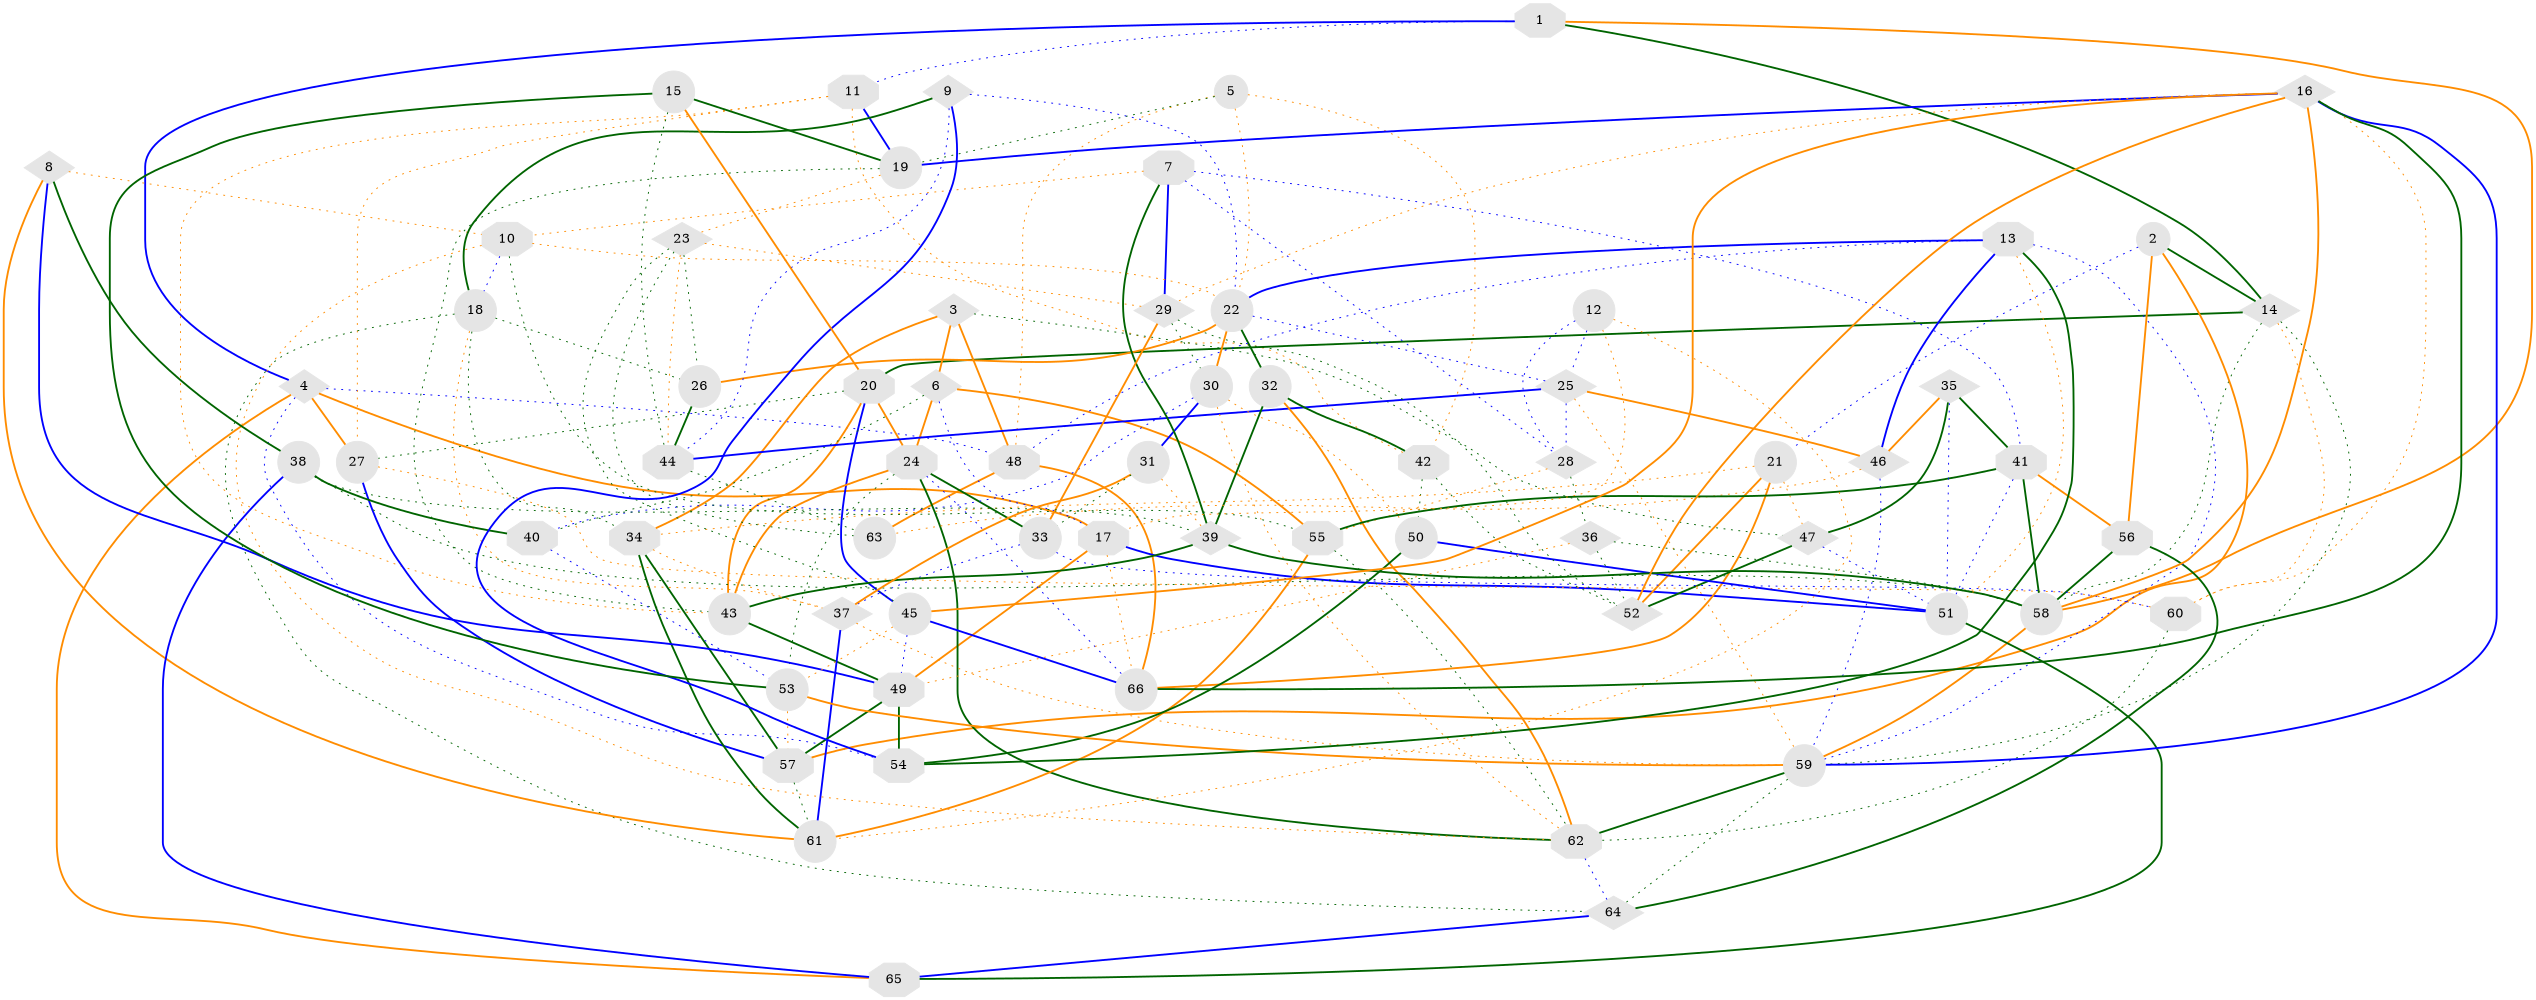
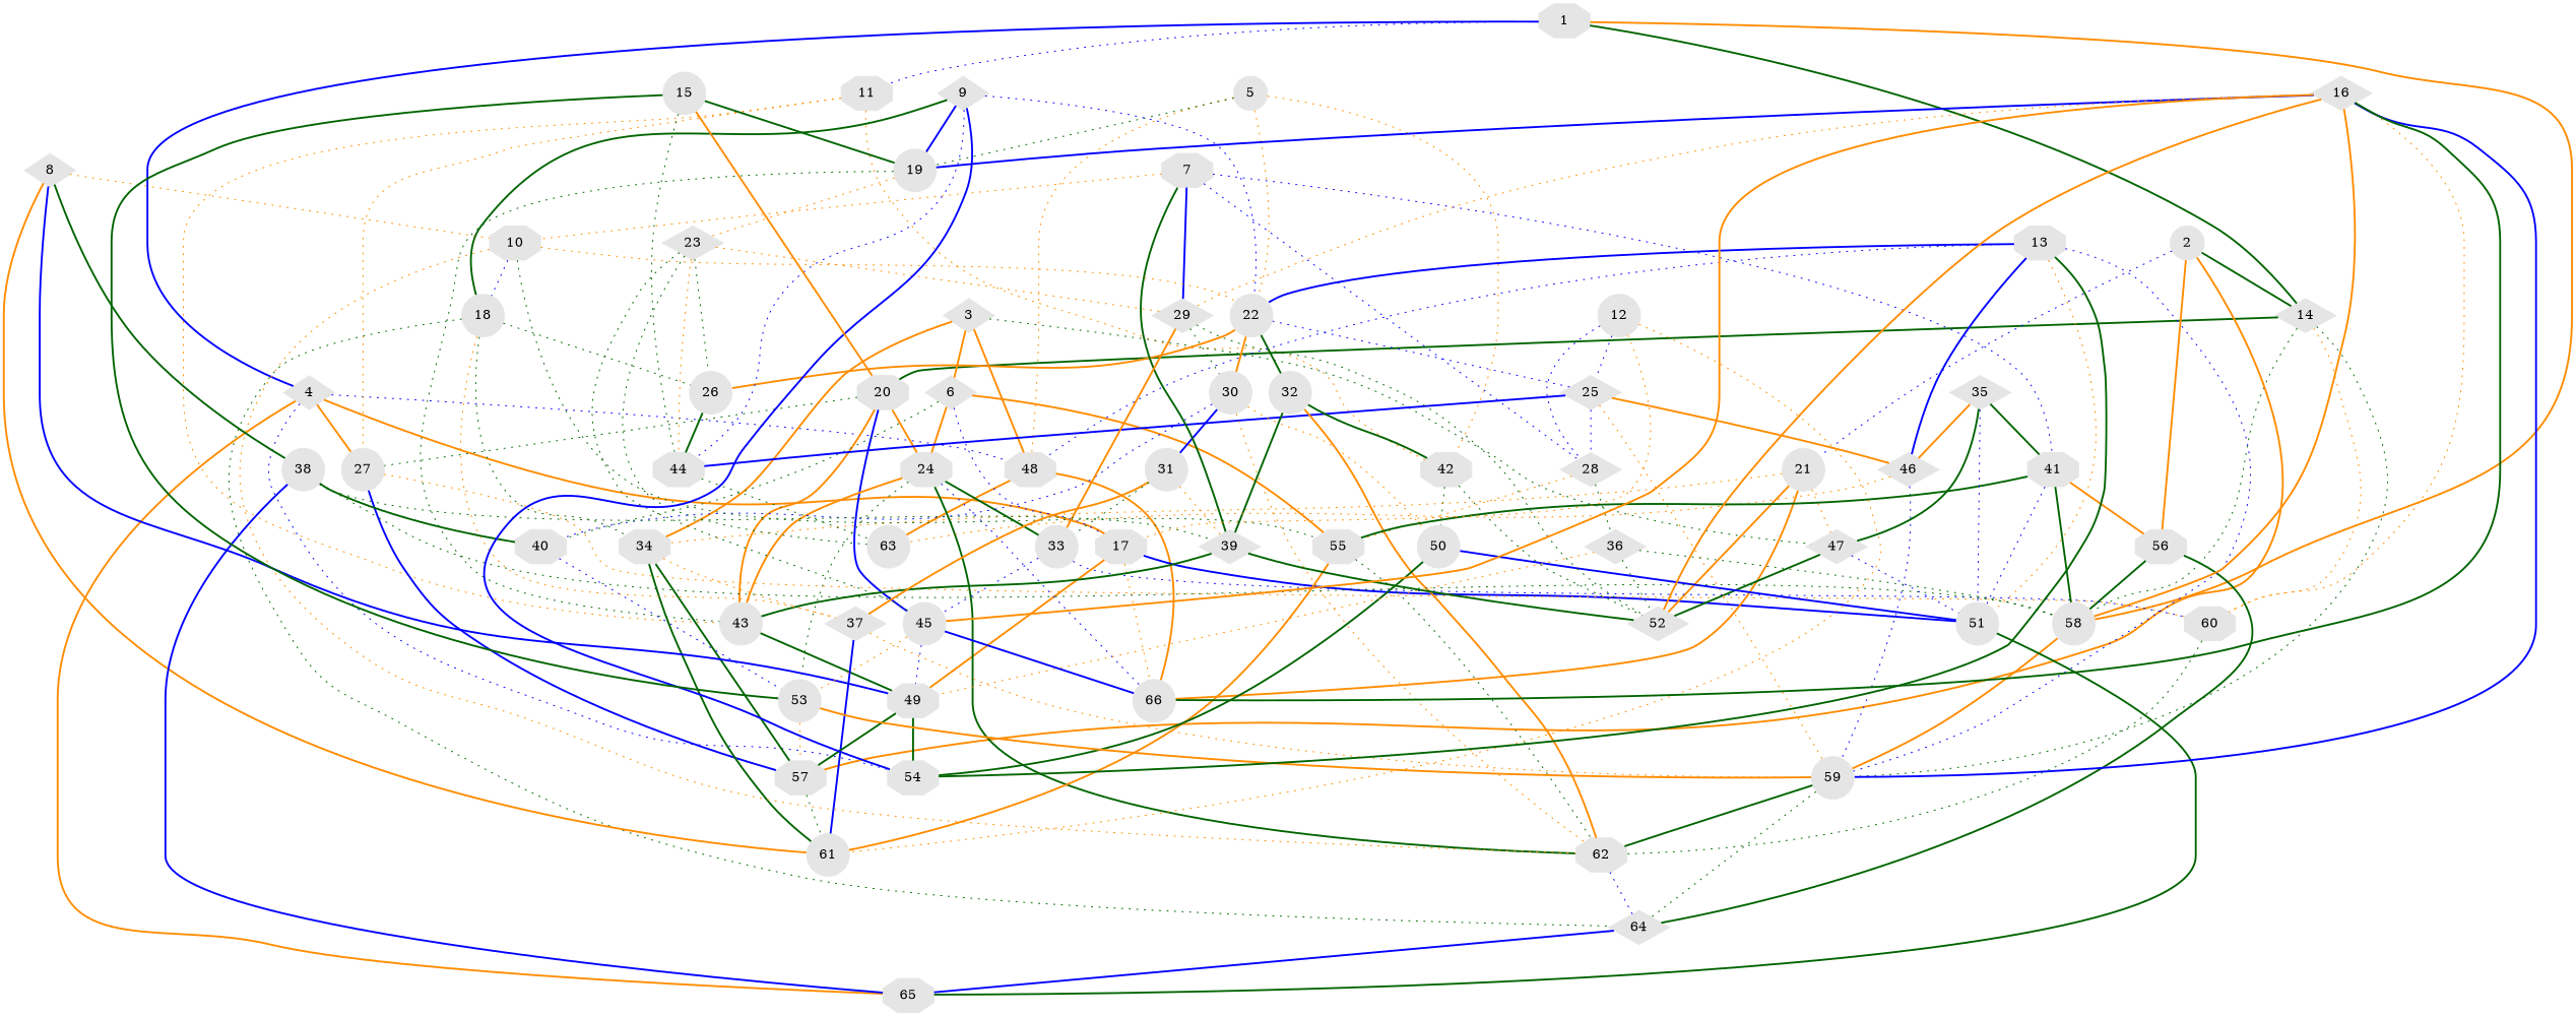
  graph {
    node [color=gray90 shape=circle style=filled]
    edge [color=darkorange style=dotted weight=1.0]
    1 [shape=octagon]
    4 [shape=diamond]
    11 [shape=octagon]
    14 [shape=diamond]
    58
    48 [shape=octagon]
    17 [shape=octagon]
    27
    54 [shape=octagon]
    65 [shape=octagon]
    19
    42 [shape=octagon]
    43
    59
    20 [shape=octagon]
    60 [shape=octagon]
    2
    21
    56 [shape=octagon]
    57 [shape=octagon]
    34 [shape=octagon]
    47 [shape=diamond]
    52 [shape=diamond]
    66
    64 [shape=diamond]
    61
    3 [shape=diamond]
    6 [shape=diamond]
    24 [shape=octagon]
    40 [shape=octagon]
    55 [shape=octagon]
    37 [shape=diamond]
    51
    63
    49 [shape=octagon]
    5
    22
    23 [shape=diamond]
    25 [shape=diamond]
    26
    30
    32
    50
    62 [shape=octagon]
    53
    33
    46 [shape=diamond]
    7 [shape=octagon]
    10 [shape=octagon]
    28 [shape=diamond]
    29 [shape=diamond]
    39 [shape=diamond]
    41 [shape=octagon]
    18
    36 [shape=diamond]
    8 [shape=diamond]
    38
    9 [shape=diamond]
    44 [shape=octagon]
    12
    13 [shape=octagon]
    45
    15
    16 [shape=diamond]
    31
    35 [shape=diamond]
    1 -- 4 [color=blue style=bold]
    1 -- 11 [color=blue]
    1 -- 14 [color=darkgreen style=bold]
    1 -- 58 [style=bold]
    4 -- 48 [color=blue]
    4 -- 17 [style=bold]
    4 -- 27 [style=bold]
    4 -- 54 [color=blue]
    4 -- 65 [style=bold]
    11 -- 27
-   11 -- 19 [color=blue style=bold]
+   9 -- 19 [color=blue style=bold]
    11 -- 42 [weight=2.0]
    11 -- 43
    14 -- 58 [color=darkgreen]
    14 -- 59 [color=darkgreen]
    14 -- 20 [color=darkgreen style=bold]
    14 -- 60
    58 -- 59 [style=bold]
    48 -- 66 [style=bold]
    48 -- 63 [style=bold]
    17 -- 66
    17 -- 51 [color=blue style=bold]
    17 -- 49 [style=bold]
    27 -- 60 [weight=2.0]
    27 -- 57 [color=blue style=bold]
    19 -- 43 [color=darkgreen]
    19 -- 23
    42 -- 52 [color=darkgreen]
    42 -- 50 [color=darkgreen]
    43 -- 49 [color=darkgreen style=bold]
    59 -- 64 [color=darkgreen]
    59 -- 62 [color=darkgreen style=bold]
    20 -- 27 [color=darkgreen]
    20 -- 43 [style=bold]
    20 -- 24 [style=bold]
    20 -- 45 [color=blue style=bold]
    60 -- 62 [color=darkgreen]
    2 -- 14 [color=darkgreen style=bold]
    2 -- 21 [color=blue]
    2 -- 56 [style=bold]
    2 -- 57 [style=bold]
    21 -- 34
    21 -- 47 [weight=2.0]
    21 -- 52 [style=bold]
    21 -- 66 [style=bold]
    56 -- 58 [color=darkgreen style=bold weight=2.0]
    56 -- 64 [color=darkgreen style=bold weight=2.0]
    57 -- 61 [color=darkgreen]
    34 -- 57 [color=darkgreen style=bold]
    34 -- 61 [color=darkgreen style=bold]
    34 -- 37
    47 -- 52 [color=darkgreen style=bold]
    47 -- 51 [color=blue]
    64 -- 65 [color=blue style=bold]
    3 -- 48 [style=bold]
    3 -- 34 [style=bold]
    3 -- 47 [color=darkgreen]
    3 -- 6 [style=bold]
    6 -- 17 [color=blue]
    6 -- 24 [style=bold]
    6 -- 40 [color=darkgreen]
    6 -- 55 [style=bold]
    24 -- 43 [style=bold]
    24 -- 66 [color=blue]
    24 -- 62 [color=darkgreen style=bold]
    24 -- 53 [color=darkgreen]
    24 -- 33 [color=darkgreen style=bold weight=2.0]
    40 -- 53 [color=blue]
    55 -- 61 [style=bold]
    55 -- 62 [color=darkgreen]
    37 -- 59
    37 -- 61 [color=blue style=bold]
    51 -- 65 [color=darkgreen style=bold weight=2.0]
    49 -- 54 [color=darkgreen style=bold weight=2.0]
    49 -- 57 [color=darkgreen style=bold]
    5 -- 48
    5 -- 19 [color=darkgreen]
    5 -- 42
    5 -- 22
    22 -- 25 [color=blue]
    22 -- 26 [style=bold]
    22 -- 30 [style=bold]
    22 -- 32 [color=darkgreen style=bold]
    23 -- 63 [color=darkgreen]
    23 -- 26 [color=darkgreen]
    23 -- 29
    23 -- 44
    23 -- 45 [color=darkgreen]
    25 -- 59
    25 -- 46 [style=bold]
    25 -- 28 [color=blue]
    25 -- 44 [color=blue style=bold]
    26 -- 44 [color=darkgreen style=bold]
    30 -- 40 [color=blue]
    30 -- 50
    30 -- 62
    30 -- 31 [color=blue style=bold]
    32 -- 42 [color=darkgreen style=bold]
    32 -- 62 [style=bold]
    32 -- 39 [color=darkgreen style=bold]
    50 -- 54 [color=darkgreen style=bold]
    50 -- 51 [color=blue style=bold]
    62 -- 64 [color=blue]
    53 -- 59 [style=bold]
    53 -- 57
    33 -- 60 [color=blue]
-   33 -- 37 [color=blue]
+   33 -- 45 [color=blue]
    46 -- 59 [color=blue]
    46 -- 63
    7 -- 10
    7 -- 28 [color=blue weight=2.0]
    7 -- 29 [color=blue style=bold]
    7 -- 39 [color=darkgreen style=bold]
    7 -- 41 [color=blue]
    10 -- 55 [color=darkgreen]
    10 -- 22
    10 -- 62
    10 -- 18 [color=blue]
    28 -- 55
    28 -- 36 [color=darkgreen]
    29 -- 52 [color=darkgreen]
    29 -- 30 [color=darkgreen]
    29 -- 33 [style=bold]
-   39 -- 58 [color=darkgreen style=bold]
+   39 -- 52 [color=darkgreen style=bold]
    39 -- 43 [color=darkgreen style=bold]
    41 -- 58 [color=darkgreen style=bold]
    41 -- 56 [style=bold]
    41 -- 55 [color=darkgreen style=bold]
    41 -- 51 [color=blue]
    18 -- 34 [color=darkgreen]
    18 -- 64 [color=darkgreen]
    18 -- 37
    18 -- 26 [color=darkgreen]
    36 -- 58 [color=darkgreen]
    36 -- 52 [color=darkgreen]
    36 -- 49
    8 -- 61 [style=bold]
    8 -- 49 [color=blue style=bold]
    8 -- 10
    8 -- 38 [color=darkgreen style=bold]
    38 -- 58 [color=darkgreen]
    38 -- 65 [color=blue style=bold weight=2.0]
    38 -- 40 [color=darkgreen style=bold]
    38 -- 39 [color=darkgreen]
    9 -- 54 [color=blue style=bold]
    9 -- 22 [color=blue]
    9 -- 18 [color=darkgreen style=bold]
    9 -- 44 [color=blue]
    44 -- 63 [color=darkgreen]
    12 -- 17
    12 -- 61
    12 -- 25 [color=blue]
    12 -- 28 [color=blue]
    13 -- 48 [color=blue]
    13 -- 54 [color=darkgreen style=bold]
    13 -- 59 [color=blue]
    13 -- 51
    13 -- 22 [color=blue style=bold]
    13 -- 46 [color=blue style=bold]
    45 -- 66 [color=blue style=bold]
    45 -- 49 [color=blue]
    45 -- 53
    15 -- 19 [color=darkgreen style=bold]
    15 -- 20 [style=bold]
    15 -- 53 [color=darkgreen style=bold]
    15 -- 44 [color=darkgreen]
    16 -- 58 [style=bold]
    16 -- 19 [color=blue style=bold]
    16 -- 59 [color=blue style=bold]
    16 -- 60
    16 -- 52 [style=bold]
    16 -- 66 [color=darkgreen style=bold]
    16 -- 29
    16 -- 45 [style=bold]
    31 -- 37 [style=bold]
    31 -- 33 [color=darkgreen]
    31 -- 39
    35 -- 47 [color=darkgreen style=bold]
    35 -- 51 [color=blue]
    35 -- 46 [style=bold]
    35 -- 41 [color=darkgreen style=bold]
  }
